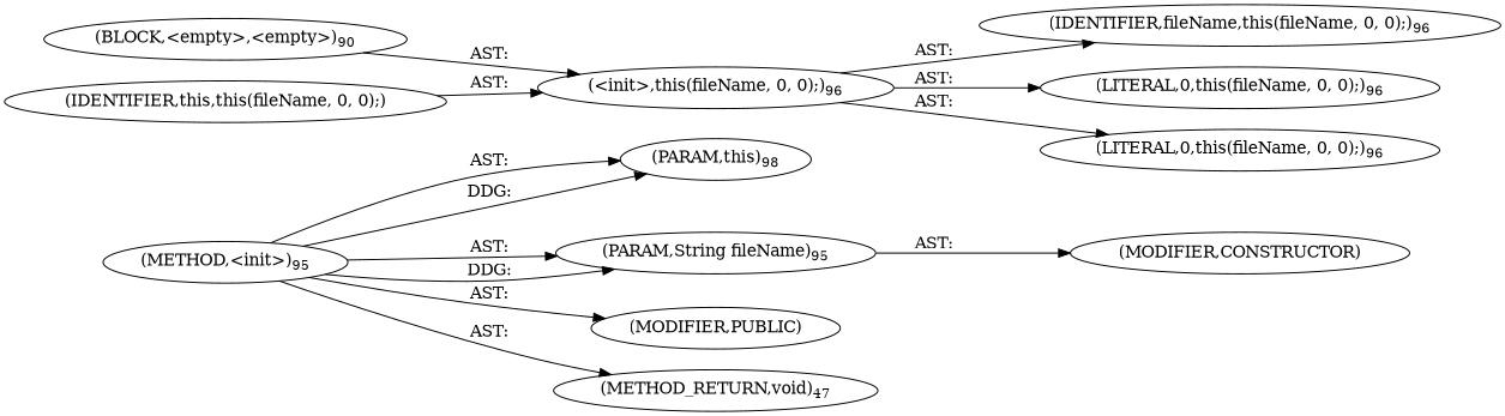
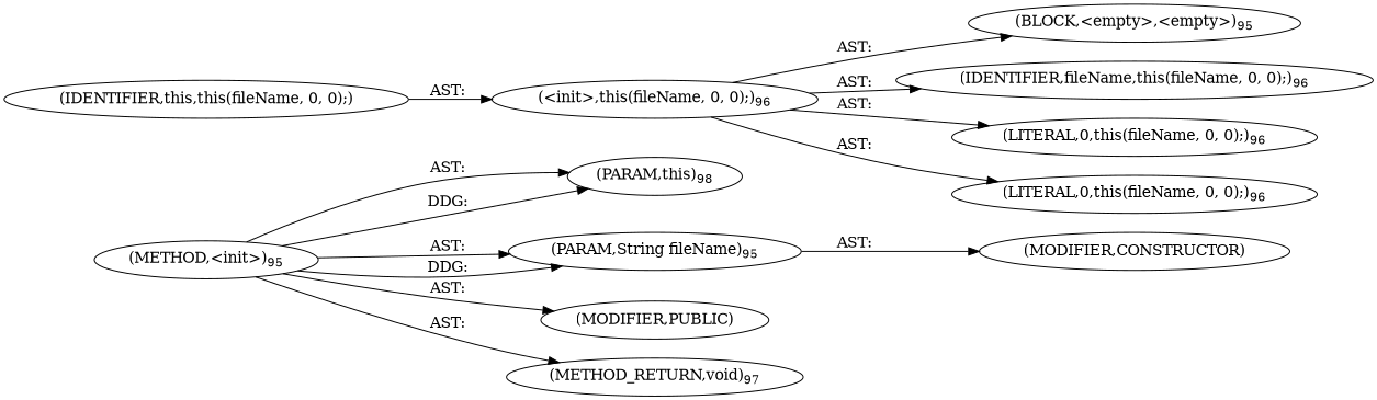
  digraph {
    rankdir=LR
    n1 [label=<(METHOD,&lt;init&gt;)<SUB>95</SUB>>]
    n2 [label=<(PARAM,this)<SUB>98</SUB>>]
    n3 [label=<(PARAM,String fileName)<SUB>95</SUB>>]
    n4 [label=<(MODIFIER,PUBLIC)>]
-   n5 [label=<(METHOD_RETURN,void)<SUB>47</SUB>>]
+   n5 [label=<(METHOD_RETURN,void)<SUB>97</SUB>>]
    n6 [label=<(MODIFIER,CONSTRUCTOR)>]
-   n7 [label=<(BLOCK,&lt;empty&gt;,&lt;empty&gt;)<SUB>90</SUB>>]
+   n7 [label=<(BLOCK,&lt;empty&gt;,&lt;empty&gt;)<SUB>95</SUB>>]
    n8 [label=<(&lt;init&gt;,this(fileName, 0, 0);)<SUB>96</SUB>>]
    n9 [label=<(IDENTIFIER,fileName,this(fileName, 0, 0);)<SUB>96</SUB>>]
    n10 [label=<(LITERAL,0,this(fileName, 0, 0);)<SUB>96</SUB>>]
    n11 [label=<(LITERAL,0,this(fileName, 0, 0);)<SUB>96</SUB>>]
    n12 [label=<(IDENTIFIER,this,this(fileName, 0, 0);)>]
    n1 -> n2 [label="AST: "]
    n1 -> n2 [label="DDG: "]
    n1 -> n3 [label="AST: "]
    n1 -> n3 [label="DDG: "]
    n1 -> n4 [label="AST: "]
    n1 -> n5 [label="AST: "]
    n3 -> n6 [label="AST: "]
-   n7 -> n8 [label="AST: "]
+   n8 -> n7 [label="AST: "]
    n8 -> n9 [label="AST: "]
    n8 -> n10 [label="AST: "]
    n8 -> n11 [label="AST: "]
    n12 -> n8 [label="AST: "]
  }
